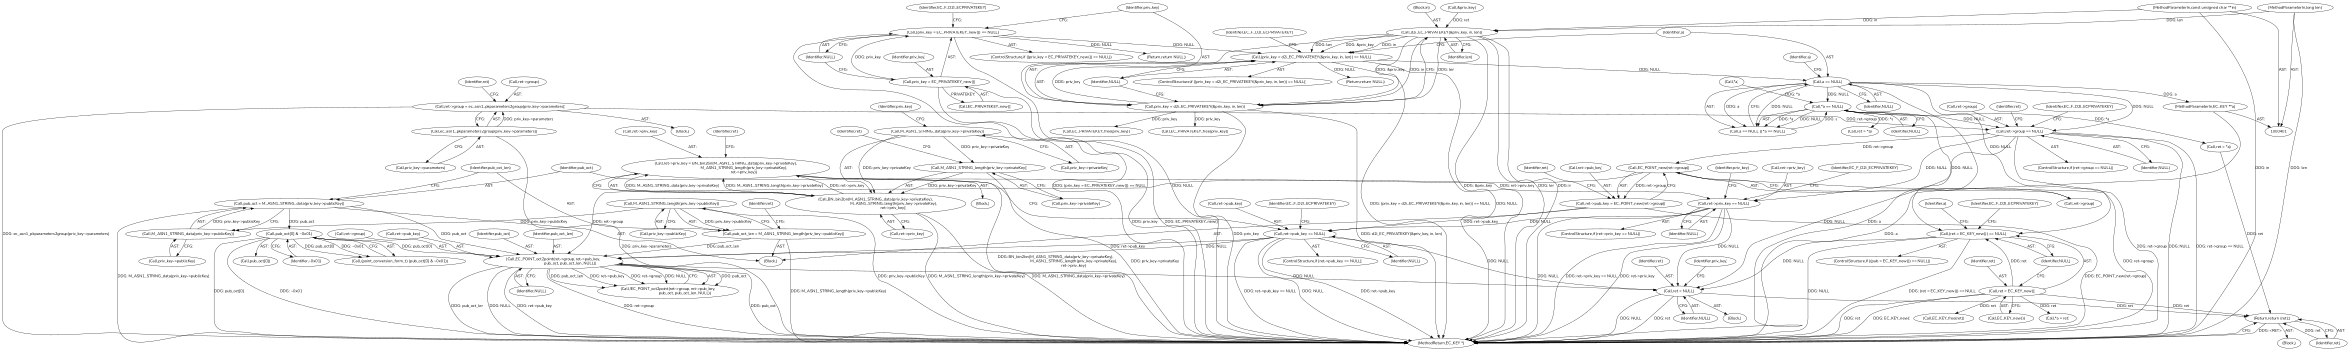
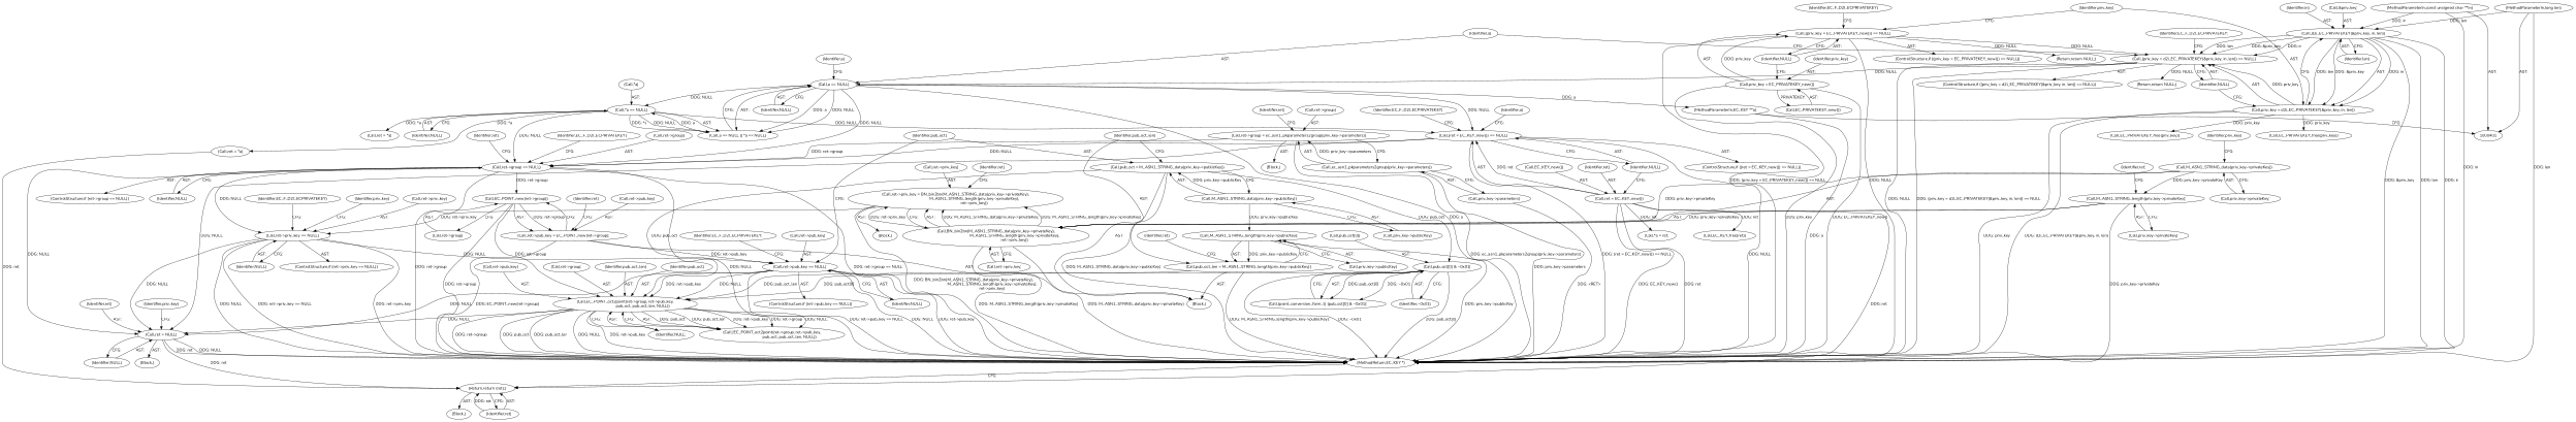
  digraph {
    fontname=Nunito
    node [fontname=Nunito]
    edge [fontname=Nunito]
    n1 [label="(Call,ret = NULL)"]
    n2 [label="(Return,return (ret);)"]
    n3 [label="(Identifier,NULL)"]
    n4 [label="(Block,)"]
    n5 [label="(MethodReturn,EC_KEY *)"]
    n6 [label="(Block,)"]
    n7 [label="(Identifier,ret)"]
    n8 [label="(Call,ret->group == NULL)"]
    n9 [label="(Call,EC_POINT_new(ret->group))"]
    n10 [label="(Call,ret->priv_key == NULL)"]
    n11 [label="(ControlStructure,if (ret->group == NULL))"]
    n12 [label="(Identifier,NULL)"]
    n13 [label="(Call,EC_POINT_oct2point(ret->group, ret->pub_key,\n                                pub_oct, pub_oct_len, NULL))"]
    n14 [label="(Call,ret->pub_key = EC_POINT_new(ret->group))"]
    n15 [label="(Call,ret->group)"]
    n16 [label="(Call,ret->pub_key == NULL)"]
    n17 [label="(Identifier,NULL)"]
    n18 [label="(ControlStructure,if (ret->priv_key == NULL))"]
    n19 [label="(Call,ret->group = ec_asn1_pkparameters2group(priv_key->parameters))"]
    n20 [label="(Call,ec_asn1_pkparameters2group(priv_key->parameters))"]
    n21 [label="(Block,)"]
    n22 [label="(Call,priv_key->parameters)"]
    n23 [label="(Call,a == NULL)"]
    n24 [label="(Call,*a == NULL)"]
    n25 [label="(Call,(ret = EC_KEY_new()) == NULL)"]
    n26 [label="(Identifier,NULL)"]
    n27 [label="(Call,a == NULL || *a == NULL)"]
    n28 [label="(MethodParameterIn,EC_KEY **a)"]
    n29 [label="(Call,ret = *a)"]
    n30 [label="(Call,ret = *a)"]
    n31 [label="(Identifier,NULL)"]
    n32 [label="(Identifier,NULL)"]
-   n33 [label="(ControlStructure,if ((pub = EC_KEY_new()) == NULL))"]
+   n33 [label="(ControlStructure,if ((ret = EC_KEY_new()) == NULL))"]
    n34 [label=1000401]
    n35 [label="(Call,(priv_key = d2i_EC_PRIVATEKEY(&priv_key, in, len)) == NULL)"]
    n36 [label="(ControlStructure,if ((priv_key = d2i_EC_PRIVATEKEY(&priv_key, in, len)) == NULL))"]
    n37 [label="(Return,return NULL;)"]
    n38 [label="(Identifier,NULL)"]
    n39 [label="(Call,priv_key = d2i_EC_PRIVATEKEY(&priv_key, in, len))"]
    n40 [label="(Call,d2i_EC_PRIVATEKEY(&priv_key, in, len))"]
    n41 [label="(Call,EC_PRIVATEKEY_free(priv_key))"]
    n42 [label="(Call,EC_PRIVATEKEY_free(priv_key))"]
    n43 [label="(Identifier,len)"]
    n44 [label="(MethodParameterIn,const unsigned char **in)"]
    n45 [label="(MethodParameterIn,long len)"]
    n46 [label="(Call,(priv_key = EC_PRIVATEKEY_new()) == NULL)"]
    n47 [label="(ControlStructure,if ((priv_key = EC_PRIVATEKEY_new()) == NULL))"]
    n48 [label="(Return,return NULL;)"]
    n49 [label="(Identifier,NULL)"]
    n50 [label="(Call,priv_key = EC_PRIVATEKEY_new())"]
    n51 [label="(Call,EC_PRIVATEKEY_new())"]
    n52 [label="(Call,ret = EC_KEY_new())"]
    n53 [label="(Call,EC_KEY_new())"]
    n54 [label="(Call,*a = ret)"]
    n55 [label="(Call,EC_KEY_free(ret))"]
    n56 [label="(Identifier,NULL)"]
    n57 [label="(ControlStructure,if (ret->pub_key == NULL))"]
    n58 [label="(Call,!EC_POINT_oct2point(ret->group, ret->pub_key,\n                                pub_oct, pub_oct_len, NULL))"]
    n59 [label="(Identifier,NULL)"]
    n60 [label="(Block,)"]
    n61 [label="(Call,ret->priv_key = BN_bin2bn(M_ASN1_STRING_data(priv_key->privateKey),\n                                  M_ASN1_STRING_length(priv_key->privateKey),\n                                  ret->priv_key))"]
    n62 [label="(Call,BN_bin2bn(M_ASN1_STRING_data(priv_key->privateKey),\n                                  M_ASN1_STRING_length(priv_key->privateKey),\n                                  ret->priv_key))"]
    n63 [label="(Block,)"]
    n64 [label="(Call,ret->priv_key)"]
    n65 [label="(Call,M_ASN1_STRING_data(priv_key->privateKey))"]
    n66 [label="(Call,M_ASN1_STRING_length(priv_key->privateKey))"]
    n67 [label="(Call,priv_key->privateKey)"]
    n68 [label="(Call,priv_key->privateKey)"]
    n69 [label="(Call,pub_oct = M_ASN1_STRING_data(priv_key->publicKey))"]
    n70 [label="(Call,M_ASN1_STRING_data(priv_key->publicKey))"]
    n71 [label="(Call,pub_oct[0] & ~0x01)"]
    n72 [label="(Call,M_ASN1_STRING_length(priv_key->publicKey))"]
    n73 [label="(Call,priv_key->publicKey)"]
    n74 [label="(Call,(point_conversion_form_t) (pub_oct[0] & ~0x01))"]
    n75 [label="(Identifier,~0x01)"]
    n76 [label="(Call,pub_oct_len = M_ASN1_STRING_length(priv_key->publicKey))"]
    n77 [label="(Call,priv_key->publicKey)"]
    n78 [label="(Call,pub_oct[0])"]
    n79 [label="(Identifier,ret)"]
    n80 [label="(Call,ret->group)"]
-   n81 [label="(Block,in)"]
+   n81 [label="(Identifier,in)"]
    n82 [label="(Identifier,priv_key)"]
    n83 [label="(Call,ret->group)"]
    n84 [label="(Call,*a)"]
    n85 [label="(Call,ret->priv_key)"]
    n86 [label="(Identifier,ret)"]
    n87 [label="(Call,ret->group)"]
    n88 [label="(Identifier,ret)"]
    n89 [label="(Identifier,priv_key)"]
    n90 [label="(Identifier,EC_F_D2I_ECPRIVATEKEY)"]
    n91 [label="(Identifier,a)"]
    n92 [label="(Identifier,priv_key)"]
    n93 [label="(Identifier,ret)"]
    n94 [label="(Call,ret->pub_key)"]
    n95 [label="(Identifier,priv_key)"]
    n96 [label="(Identifier,a)"]
    n97 [label="(Identifier,pub_oct_len)"]
    n98 [label="(Identifier,pub_oct)"]
    n99 [label="(Call,ret->pub_key)"]
    n100 [label="(Identifier,EC_F_D2I_ECPRIVATEKEY)"]
    n101 [label="(Identifier,ret)"]
    n102 [label="(Call,ret->pub_key)"]
    n103 [label="(Call,&priv_key)"]
    n104 [label="(Call,ret->priv_key)"]
    n105 [label="(Identifier,EC_F_D2I_ECPRIVATEKEY)"]
    n106 [label="(Identifier,a)"]
    n107 [label="(Identifier,ret)"]
    n108 [label="(Identifier,pub_oct)"]
    n109 [label="(Identifier,EC_F_D2I_ECPRIVATEKEY)"]
    n110 [label="(Identifier,ret)"]
    n111 [label="(Identifier,EC_F_D2I_ECPRIVATEKEY)"]
    n112 [label="(Identifier,EC_F_D2I_ECPRIVATEKEY)"]
    n113 [label="(Identifier,priv_key)"]
    n114 [label="(Identifier,pub_oct_len)"]
    n115 [label="(Identifier,ret)"]
    n1 -> n2 [label="DDG: ret"]
    n1 -> n3 [label="CFG: "]
    n1 -> n4 [label="AST: "]
    n1 -> n5 [label="DDG: ret"]
    n1 -> n5 [label="DDG: NULL"]
-   n2 -> n5 [label="DDG: <RET>"]
+   n22 -> n5 [label="DDG: <RET>"]
    n2 -> n6 [label="AST: "]
    n2 -> n7 [label="CFG: "]
    n3 -> n1 [label="AST: "]
    n5 -> n2 [label="CFG: "]
    n7 -> n2 [label="AST: "]
    n7 -> n2 [label="DDG: ret"]
    n8 -> n1 [label="DDG: NULL"]
    n8 -> n5 [label="DDG: NULL"]
    n8 -> n5 [label="DDG: ret->group == NULL"]
    n8 -> n5 [label="DDG: ret->group"]
    n8 -> n9 [label="DDG: ret->group"]
    n8 -> n10 [label="DDG: NULL"]
    n8 -> n11 [label="AST: "]
    n8 -> n12 [label="CFG: "]
    n9 -> n5 [label="DDG: ret->group"]
    n9 -> n13 [label="DDG: ret->group"]
    n9 -> n14 [label="AST: "]
    n9 -> n14 [label="DDG: ret->group"]
    n9 -> n15 [label="CFG: "]
    n10 -> n1 [label="DDG: NULL"]
    n10 -> n5 [label="DDG: ret->priv_key == NULL"]
    n10 -> n5 [label="DDG: ret->priv_key"]
    n10 -> n5 [label="DDG: NULL"]
    n10 -> n16 [label="DDG: NULL"]
    n10 -> n17 [label="CFG: "]
    n10 -> n18 [label="AST: "]
    n12 -> n8 [label="AST: "]
    n13 -> n1 [label="DDG: NULL"]
    n13 -> n5 [label="DDG: pub_oct_len"]
    n13 -> n5 [label="DDG: NULL"]
    n13 -> n5 [label="DDG: ret->pub_key"]
    n13 -> n5 [label="DDG: ret->group"]
    n13 -> n5 [label="DDG: pub_oct"]
    n13 -> n58 [label="AST: "]
    n13 -> n58 [label="DDG: pub_oct"]
    n13 -> n58 [label="DDG: pub_oct_len"]
    n13 -> n58 [label="DDG: ret->pub_key"]
    n13 -> n58 [label="DDG: ret->group"]
    n13 -> n58 [label="DDG: NULL"]
    n13 -> n59 [label="CFG: "]
    n14 -> n5 [label="DDG: EC_POINT_new(ret->group)"]
    n14 -> n9 [label="CFG: "]
    n14 -> n16 [label="DDG: ret->pub_key"]
    n14 -> n60 [label="AST: "]
    n15 -> n9 [label="AST: "]
    n16 -> n1 [label="DDG: NULL"]
    n16 -> n5 [label="DDG: ret->pub_key"]
    n16 -> n5 [label="DDG: ret->pub_key == NULL"]
    n16 -> n5 [label="DDG: NULL"]
    n16 -> n13 [label="DDG: ret->pub_key"]
    n16 -> n13 [label="DDG: NULL"]
    n16 -> n56 [label="CFG: "]
    n16 -> n57 [label="AST: "]
    n17 -> n10 [label="AST: "]
    n19 -> n5 [label="DDG: ec_asn1_pkparameters2group(priv_key->parameters)"]
    n19 -> n8 [label="DDG: ret->group"]
    n19 -> n20 [label="CFG: "]
    n19 -> n21 [label="AST: "]
    n20 -> n5 [label="DDG: priv_key->parameters"]
    n20 -> n19 [label="AST: "]
    n20 -> n19 [label="DDG: priv_key->parameters"]
    n20 -> n22 [label="CFG: "]
    n22 -> n20 [label="AST: "]
    n23 -> n5 [label="DDG: a"]
    n23 -> n8 [label="DDG: NULL"]
    n23 -> n24 [label="DDG: NULL"]
    n23 -> n25 [label="DDG: NULL"]
    n23 -> n26 [label="CFG: "]
    n23 -> n27 [label="AST: "]
    n23 -> n27 [label="DDG: a"]
    n23 -> n27 [label="DDG: NULL"]
    n23 -> n28 [label="DDG: a"]
    n24 -> n8 [label="DDG: NULL"]
    n24 -> n25 [label="DDG: NULL"]
    n24 -> n27 [label="AST: "]
    n24 -> n27 [label="DDG: *a"]
    n24 -> n27 [label="DDG: NULL"]
    n24 -> n29 [label="DDG: *a"]
    n24 -> n30 [label="DDG: *a"]
    n24 -> n31 [label="CFG: "]
    n25 -> n1 [label="DDG: NULL"]
    n25 -> n5 [label="DDG: (ret = EC_KEY_new()) == NULL"]
    n25 -> n5 [label="DDG: NULL"]
+   n25 -> n8 [label="DDG: NULL"]
    n25 -> n32 [label="CFG: "]
    n25 -> n33 [label="AST: "]
    n26 -> n23 [label="AST: "]
    n27 -> n23 [label="CFG: "]
    n27 -> n24 [label="DDG: a"]
    n28 -> n5 [label="DDG: a"]
-   n28 -> n34 [label="AST: "]
+   n28 -> n34 [label="CFG: "]
    n29 -> n2 [label="DDG: ret"]
    n31 -> n24 [label="AST: "]
    n32 -> n25 [label="AST: "]
    n32 -> n52 [label="CFG: "]
    n35 -> n5 [label="DDG: NULL"]
    n35 -> n5 [label="DDG: (priv_key = d2i_EC_PRIVATEKEY(&priv_key, in, len)) == NULL"]
    n35 -> n23 [label="DDG: NULL"]
    n35 -> n36 [label="AST: "]
    n35 -> n37 [label="DDG: NULL"]
    n35 -> n38 [label="CFG: "]
    n38 -> n35 [label="AST: "]
    n38 -> n39 [label="CFG: "]
    n39 -> n5 [label="DDG: d2i_EC_PRIVATEKEY(&priv_key, in, len)"]
    n39 -> n5 [label="DDG: priv_key"]
    n39 -> n35 [label="AST: "]
    n39 -> n35 [label="DDG: priv_key"]
    n39 -> n40 [label="CFG: "]
    n39 -> n41 [label="DDG: priv_key"]
    n39 -> n42 [label="DDG: priv_key"]
    n40 -> n5 [label="DDG: &priv_key"]
    n40 -> n5 [label="DDG: len"]
    n40 -> n5 [label="DDG: in"]
    n40 -> n35 [label="DDG: &priv_key"]
    n40 -> n35 [label="DDG: in"]
    n40 -> n35 [label="DDG: len"]
    n40 -> n39 [label="AST: "]
    n40 -> n39 [label="DDG: &priv_key"]
    n40 -> n39 [label="DDG: in"]
    n40 -> n39 [label="DDG: len"]
    n40 -> n43 [label="CFG: "]
    n43 -> n40 [label="AST: "]
    n44 -> n5 [label="DDG: in"]
    n44 -> n34 [label="AST: "]
    n44 -> n40 [label="DDG: in"]
    n45 -> n5 [label="DDG: len"]
    n45 -> n34 [label="AST: "]
    n45 -> n40 [label="DDG: len"]
    n46 -> n5 [label="DDG: NULL"]
    n46 -> n5 [label="DDG: (priv_key = EC_PRIVATEKEY_new()) == NULL"]
    n46 -> n35 [label="DDG: NULL"]
    n46 -> n47 [label="AST: "]
    n46 -> n48 [label="DDG: NULL"]
    n46 -> n49 [label="CFG: "]
    n49 -> n46 [label="AST: "]
    n49 -> n50 [label="CFG: "]
    n50 -> n5 [label="DDG: priv_key"]
    n50 -> n5 [label="DDG: EC_PRIVATEKEY_new()"]
    n50 -> n46 [label="AST: "]
    n50 -> n46 [label="DDG: priv_key"]
    n50 -> n51 [label="PRIVATEKEY: "]
    n51 -> n50 [label="AST: "]
    n52 -> n2 [label="DDG: ret"]
    n52 -> n5 [label="DDG: EC_KEY_new()"]
    n52 -> n5 [label="DDG: ret"]
    n52 -> n25 [label="AST: "]
    n52 -> n25 [label="DDG: ret"]
-   n52 -> n53 [label="CFG: "]
    n52 -> n54 [label="DDG: ret"]
    n52 -> n55 [label="DDG: ret"]
    n53 -> n52 [label="AST: "]
    n56 -> n16 [label="AST: "]
    n58 -> n13 [label="CFG: "]
    n59 -> n13 [label="AST: "]
    n61 -> n5 [label="DDG: BN_bin2bn(M_ASN1_STRING_data(priv_key->privateKey),\n                                  M_ASN1_STRING_length(priv_key->privateKey),\n                                  ret->priv_key)"]
    n61 -> n10 [label="DDG: ret->priv_key"]
    n61 -> n62 [label="CFG: "]
    n61 -> n63 [label="AST: "]
    n62 -> n5 [label="DDG: M_ASN1_STRING_length(priv_key->privateKey)"]
    n62 -> n5 [label="DDG: M_ASN1_STRING_data(priv_key->privateKey)"]
    n62 -> n61 [label="AST: "]
    n62 -> n61 [label="DDG: M_ASN1_STRING_data(priv_key->privateKey)"]
    n62 -> n61 [label="DDG: M_ASN1_STRING_length(priv_key->privateKey)"]
    n62 -> n61 [label="DDG: ret->priv_key"]
    n62 -> n64 [label="CFG: "]
    n64 -> n62 [label="AST: "]
    n65 -> n62 [label="AST: "]
    n65 -> n62 [label="DDG: priv_key->privateKey"]
    n65 -> n66 [label="DDG: priv_key->privateKey"]
    n65 -> n67 [label="CFG: "]
    n66 -> n5 [label="DDG: priv_key->privateKey"]
    n66 -> n62 [label="AST: "]
    n66 -> n62 [label="DDG: priv_key->privateKey"]
    n66 -> n68 [label="CFG: "]
    n67 -> n65 [label="AST: "]
    n68 -> n66 [label="AST: "]
    n69 -> n5 [label="DDG: M_ASN1_STRING_data(priv_key->publicKey)"]
    n69 -> n13 [label="DDG: pub_oct"]
    n69 -> n60 [label="AST: "]
    n69 -> n70 [label="CFG: "]
    n69 -> n71 [label="DDG: pub_oct"]
    n70 -> n69 [label="AST: "]
    n70 -> n69 [label="DDG: priv_key->publicKey"]
-   n72 -> n70 [label="DDG: priv_key->publicKey"]
+   n70 -> n72 [label="DDG: priv_key->publicKey"]
    n70 -> n73 [label="CFG: "]
    n71 -> n5 [label="DDG: pub_oct[0]"]
    n71 -> n5 [label="DDG: ~0x01"]
    n71 -> n13 [label="DDG: pub_oct[0]"]
    n71 -> n74 [label="AST: "]
    n71 -> n74 [label="DDG: pub_oct[0]"]
    n71 -> n74 [label="DDG: ~0x01"]
    n71 -> n75 [label="CFG: "]
    n72 -> n5 [label="DDG: priv_key->publicKey"]
    n72 -> n76 [label="AST: "]
    n72 -> n76 [label="DDG: priv_key->publicKey"]
    n72 -> n77 [label="CFG: "]
    n73 -> n70 [label="AST: "]
    n74 -> n71 [label="CFG: "]
    n75 -> n71 [label="AST: "]
    n76 -> n5 [label="DDG: M_ASN1_STRING_length(priv_key->publicKey)"]
    n76 -> n13 [label="DDG: pub_oct_len"]
    n76 -> n60 [label="AST: "]
    n76 -> n72 [label="CFG: "]
    n77 -> n72 [label="AST: "]
-   n71 -> n78 [label="AST: "]
+   n78 -> n71 [label="AST: "]
    n79 -> n66 [label="CFG: "]
    n80 -> n19 [label="AST: "]
    n81 -> n40 [label="AST: "]
    n82 -> n10 [label="CFG: "]
    n83 -> n13 [label="AST: "]
-   n84 -> n24 [label="DDG: *a"]
+   n84 -> n24 [label="AST: "]
    n85 -> n10 [label="AST: "]
    n86 -> n76 [label="CFG: "]
    n87 -> n8 [label="AST: "]
    n88 -> n61 [label="CFG: "]
    n89 -> n50 [label="AST: "]
    n90 -> n46 [label="CFG: "]
    n91 -> n23 [label="AST: "]
    n91 -> n35 [label="CFG: "]
    n92 -> n65 [label="CFG: "]
    n93 -> n52 [label="AST: "]
    n94 -> n16 [label="AST: "]
    n95 -> n39 [label="AST: "]
    n95 -> n46 [label="CFG: "]
    n96 -> n23 [label="CFG: "]
    n97 -> n13 [label="AST: "]
    n98 -> n13 [label="AST: "]
    n99 -> n14 [label="AST: "]
    n100 -> n16 [label="CFG: "]
    n101 -> n8 [label="CFG: "]
    n102 -> n13 [label="AST: "]
-   n103 -> n40 [label="DDG: ret"]
+   n103 -> n40 [label="AST: "]
    n104 -> n61 [label="AST: "]
    n105 -> n25 [label="CFG: "]
    n106 -> n25 [label="CFG: "]
    n107 -> n19 [label="CFG: "]
    n108 -> n16 [label="CFG: "]
    n108 -> n69 [label="AST: "]
    n109 -> n35 [label="CFG: "]
    n110 -> n1 [label="AST: "]
    n111 -> n8 [label="CFG: "]
    n112 -> n10 [label="CFG: "]
    n113 -> n1 [label="CFG: "]
    n114 -> n69 [label="CFG: "]
    n114 -> n76 [label="AST: "]
    n115 -> n14 [label="CFG: "]
  }
